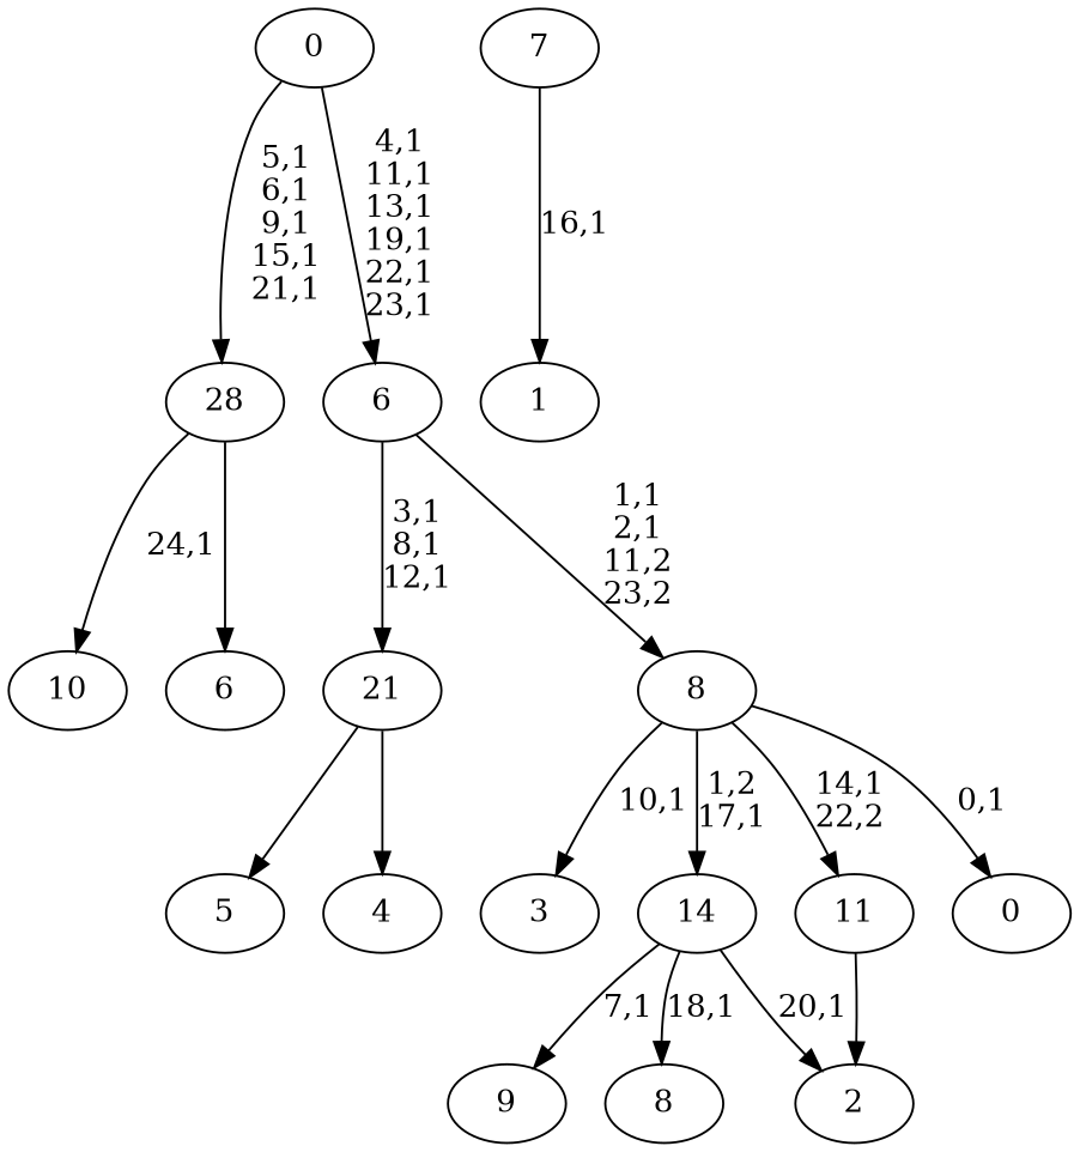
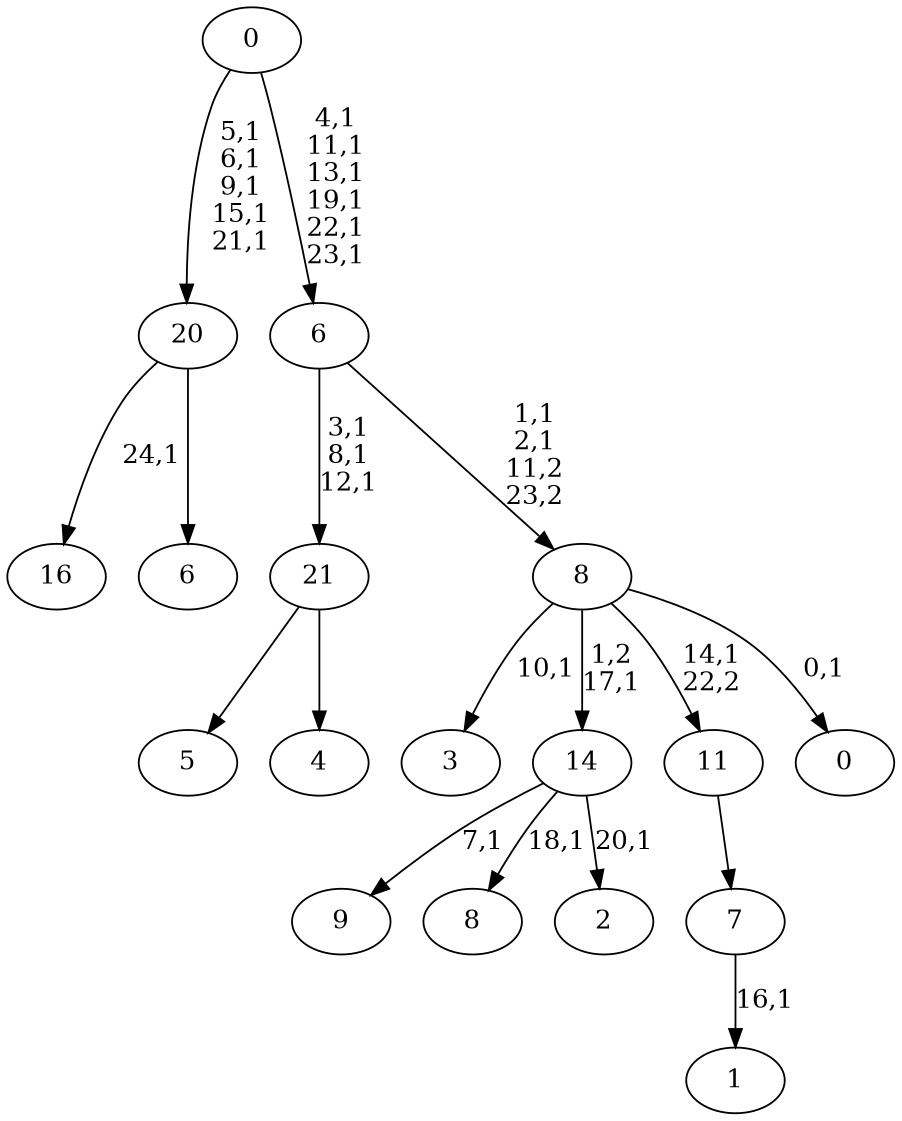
  digraph {
-   n1 [label=10]
+   n1 [label=16]
    n2 [label=9]
    n3 [label=8]
    n4 [label=7]
    n5 [label=1]
    n6 [label=6]
-   28
+   28 [label=20]
    n8 [label=5]
    n9 [label=4]
    21
    n11 [label=3]
    n12 [label=2]
    14
    11
    n15 [label=0]
    8
    6
    0
    n4 -> n5 [label="16,1"]
    28 -> n1 [label="24,1"]
    28 -> n6
    21 -> n8
    21 -> n9
    14 -> n2 [label="7,1"]
    14 -> n3 [label="18,1"]
    14 -> n12 [label="20,1"]
-   11 -> n12
+   11 -> n4
    8 -> n11 [label="10,1"]
    8 -> 14 [label="1,2\n17,1"]
    8 -> 11 [label="14,1\n22,2"]
    8 -> n15 [label="0,1"]
    6 -> 21 [label="3,1\n8,1\n12,1"]
    6 -> 8 [label="1,1\n2,1\n11,2\n23,2"]
    0 -> 28 [label="5,1\n6,1\n9,1\n15,1\n21,1"]
    0 -> 6 [label="4,1\n11,1\n13,1\n19,1\n22,1\n23,1"]
  }
